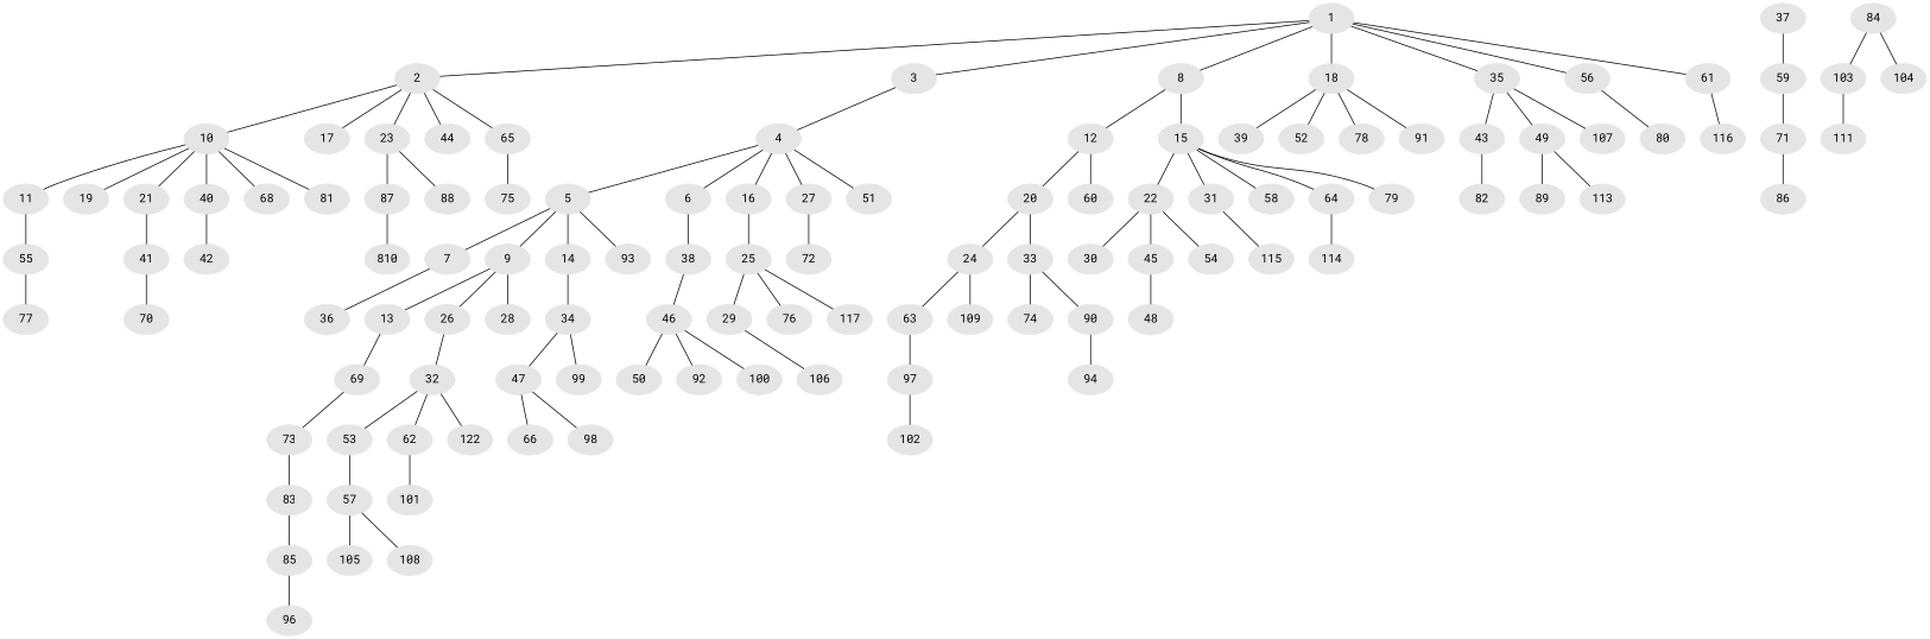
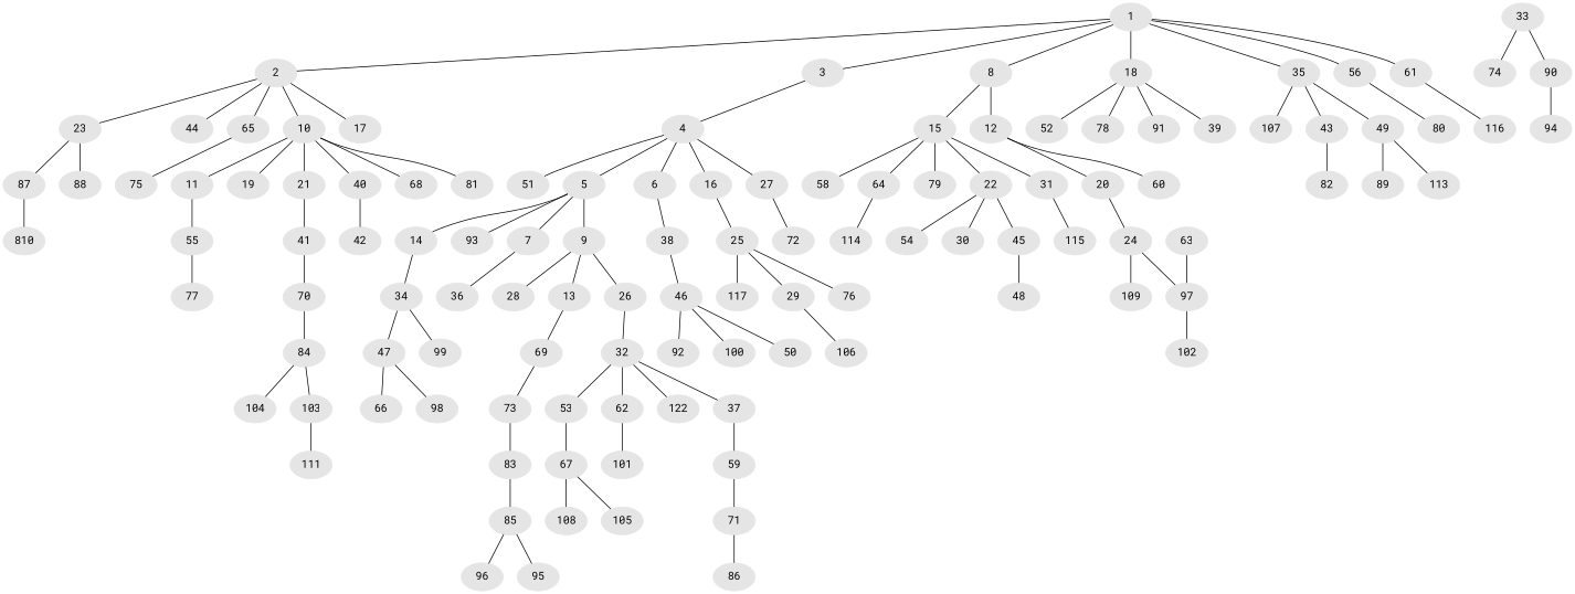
  graph {
    fontname="Roboto Mono"
    node [color=gray90 fontname="Roboto Mono" style=filled]
    edge [fontname="Roboto Mono"]
    1
    2
    3
    8
    18
    35
    56
    61
    10
    17
    23
    44
    65
    4
    12
    15
    39
    52
    78
    91
    43
    49
    107
    80
    116
    11
    19
    21
    40
    68
    81
    87
    88
    75
    5
    6
    16
    27
    51
    7
    9
    14
    93
    38
    25
    72
    36
    13
    26
    28
    34
    46
    20
    60
    22
    31
    58
    64
    79
    69
    32
    55
    41
    42
    77
    24
    33
    73
    47
    99
    30
    45
    54
    115
    114
    29
    76
    117
    63
    109
    74
    90
    70
    48
    n85 [label=810]
    97
    106
    37
    53
    62
    n91 [label=122]
    59
-   67 [label=57]
+   67
    101
    94
    66
    98
    82
    89
    113
    71
    50
    92
    100
    84
    105
    108
    86
    102
    83
    103
    104
    85
+   95
    96
    111
    1 -- 2
    1 -- 3
    1 -- 8
    1 -- 18
    1 -- 35
    1 -- 56
    1 -- 61
    2 -- 10
    2 -- 17
    2 -- 23
    2 -- 44
    2 -- 65
    3 -- 4
    8 -- 12
    8 -- 15
    18 -- 39
    18 -- 52
    18 -- 78
    18 -- 91
    35 -- 43
    35 -- 49
    35 -- 107
    56 -- 80
    61 -- 116
    10 -- 11
    10 -- 19
    10 -- 21
    10 -- 40
    10 -- 68
    10 -- 81
    23 -- 87
    23 -- 88
    65 -- 75
    4 -- 5
    4 -- 6
    4 -- 16
    4 -- 27
    4 -- 51
    12 -- 20
    12 -- 60
    15 -- 22
    15 -- 31
    15 -- 58
    15 -- 64
    15 -- 79
    43 -- 82
    49 -- 89
    49 -- 113
    11 -- 55
    21 -- 41
    40 -- 42
    87 -- n85
    5 -- 7
    5 -- 9
    5 -- 14
    5 -- 93
    6 -- 38
    16 -- 25
    27 -- 72
    7 -- 36
    9 -- 13
    9 -- 26
    9 -- 28
    14 -- 34
    38 -- 46
    25 -- 29
    25 -- 76
    25 -- 117
    13 -- 69
    26 -- 32
    34 -- 47
    34 -- 99
    46 -- 50
    46 -- 92
    46 -- 100
    20 -- 24
-   20 -- 33
    22 -- 30
    22 -- 45
    22 -- 54
    31 -- 115
    64 -- 114
    69 -- 73
+   32 -- 37
    32 -- 53
    32 -- 62
    32 -- n91
    55 -- 77
    41 -- 70
-   24 -- 63
+   24 -- 97
    24 -- 109
    33 -- 74
    33 -- 90
    73 -- 83
    47 -- 66
    47 -- 98
    45 -- 48
    29 -- 106
    63 -- 97
    90 -- 94
+   70 -- 84
    97 -- 102
    37 -- 59
    53 -- 67
    62 -- 101
    59 -- 71
    67 -- 105
    67 -- 108
    71 -- 86
    84 -- 103
    84 -- 104
    83 -- 85
    103 -- 111
+   85 -- 95
    85 -- 96
  }
